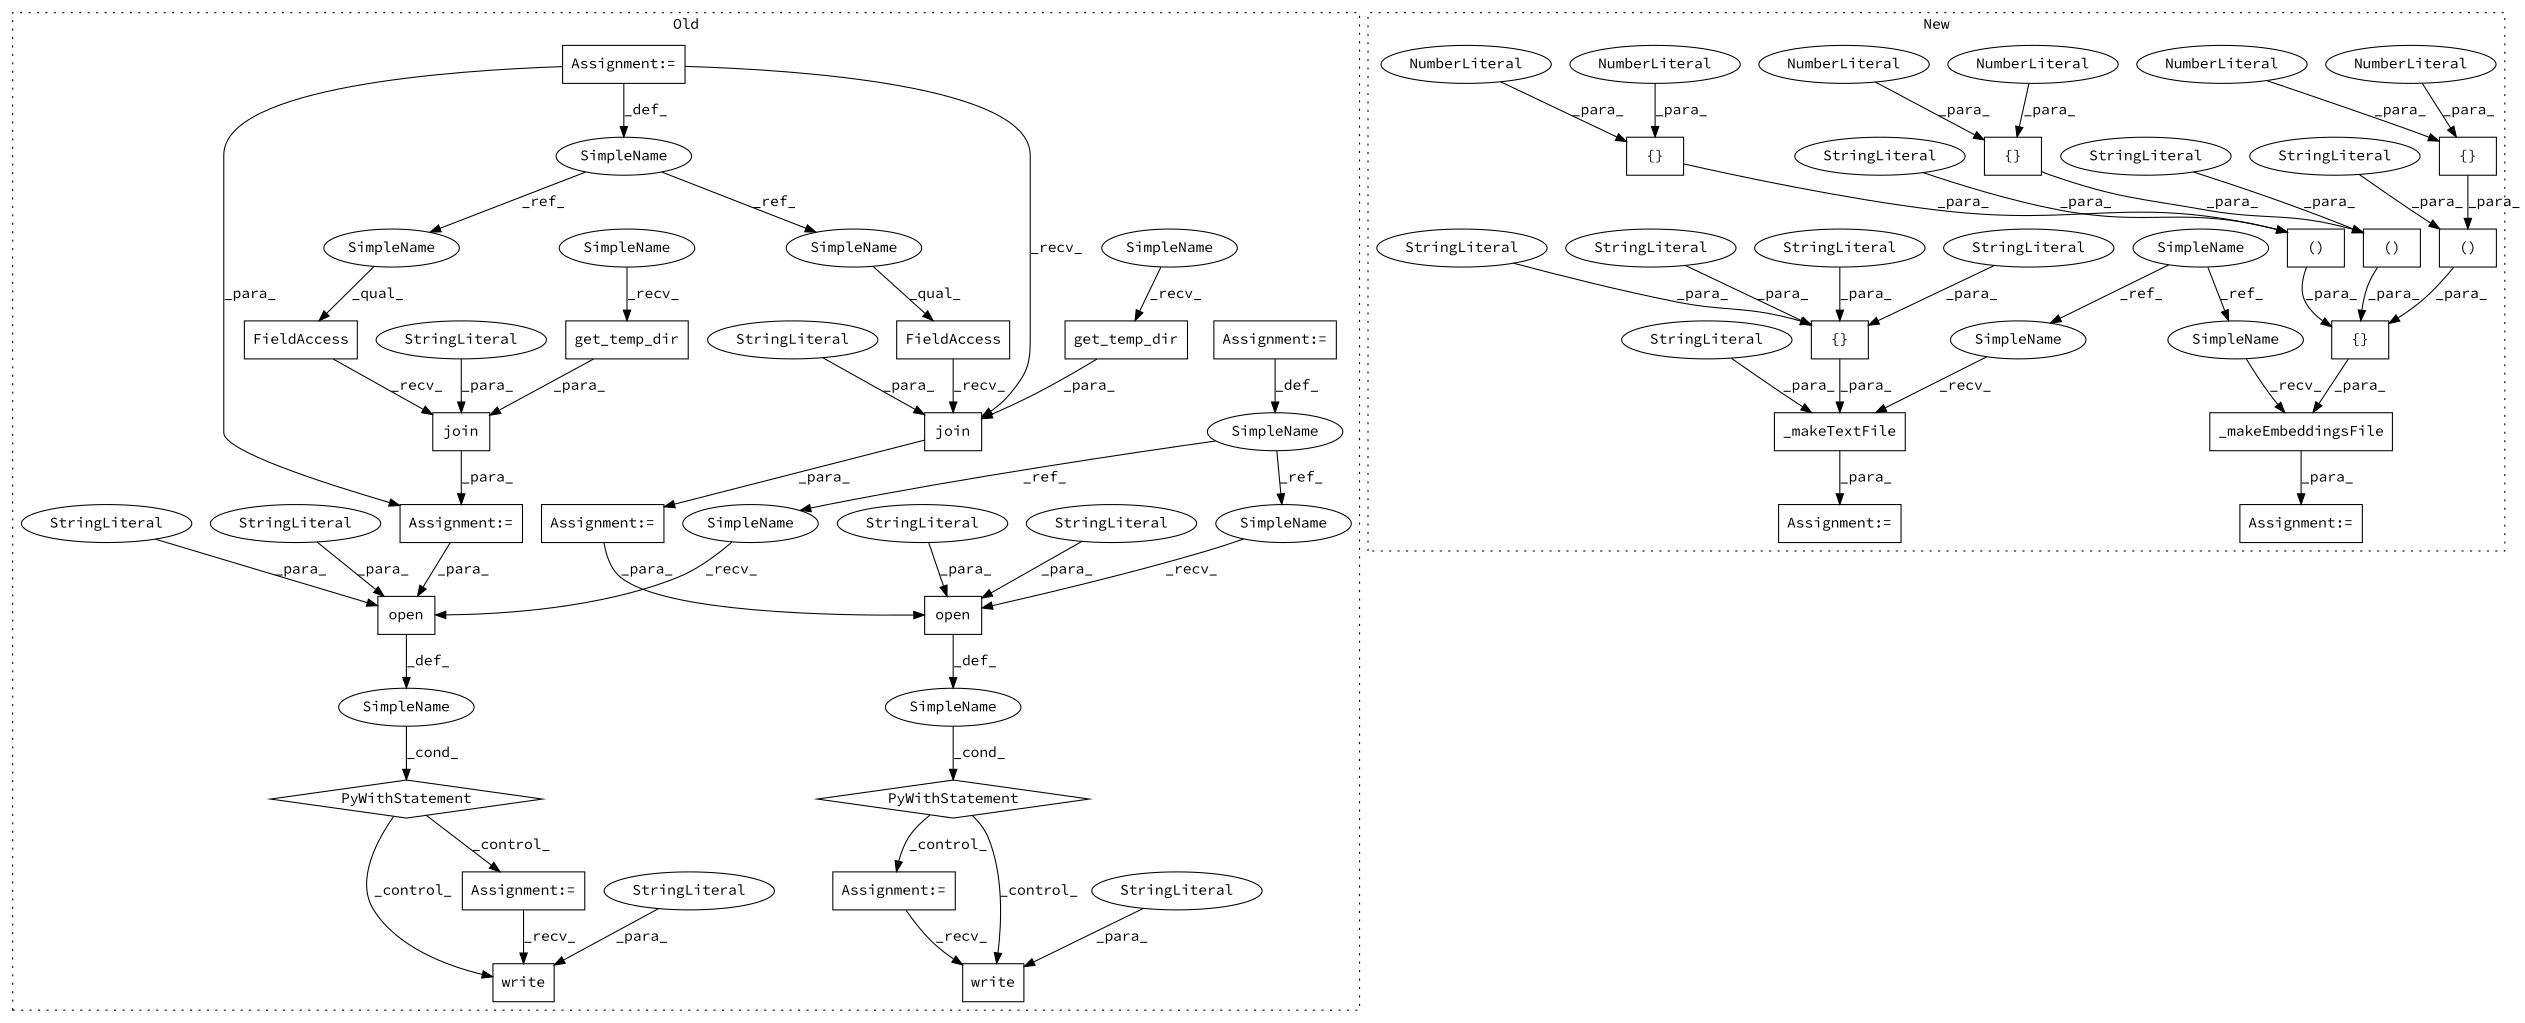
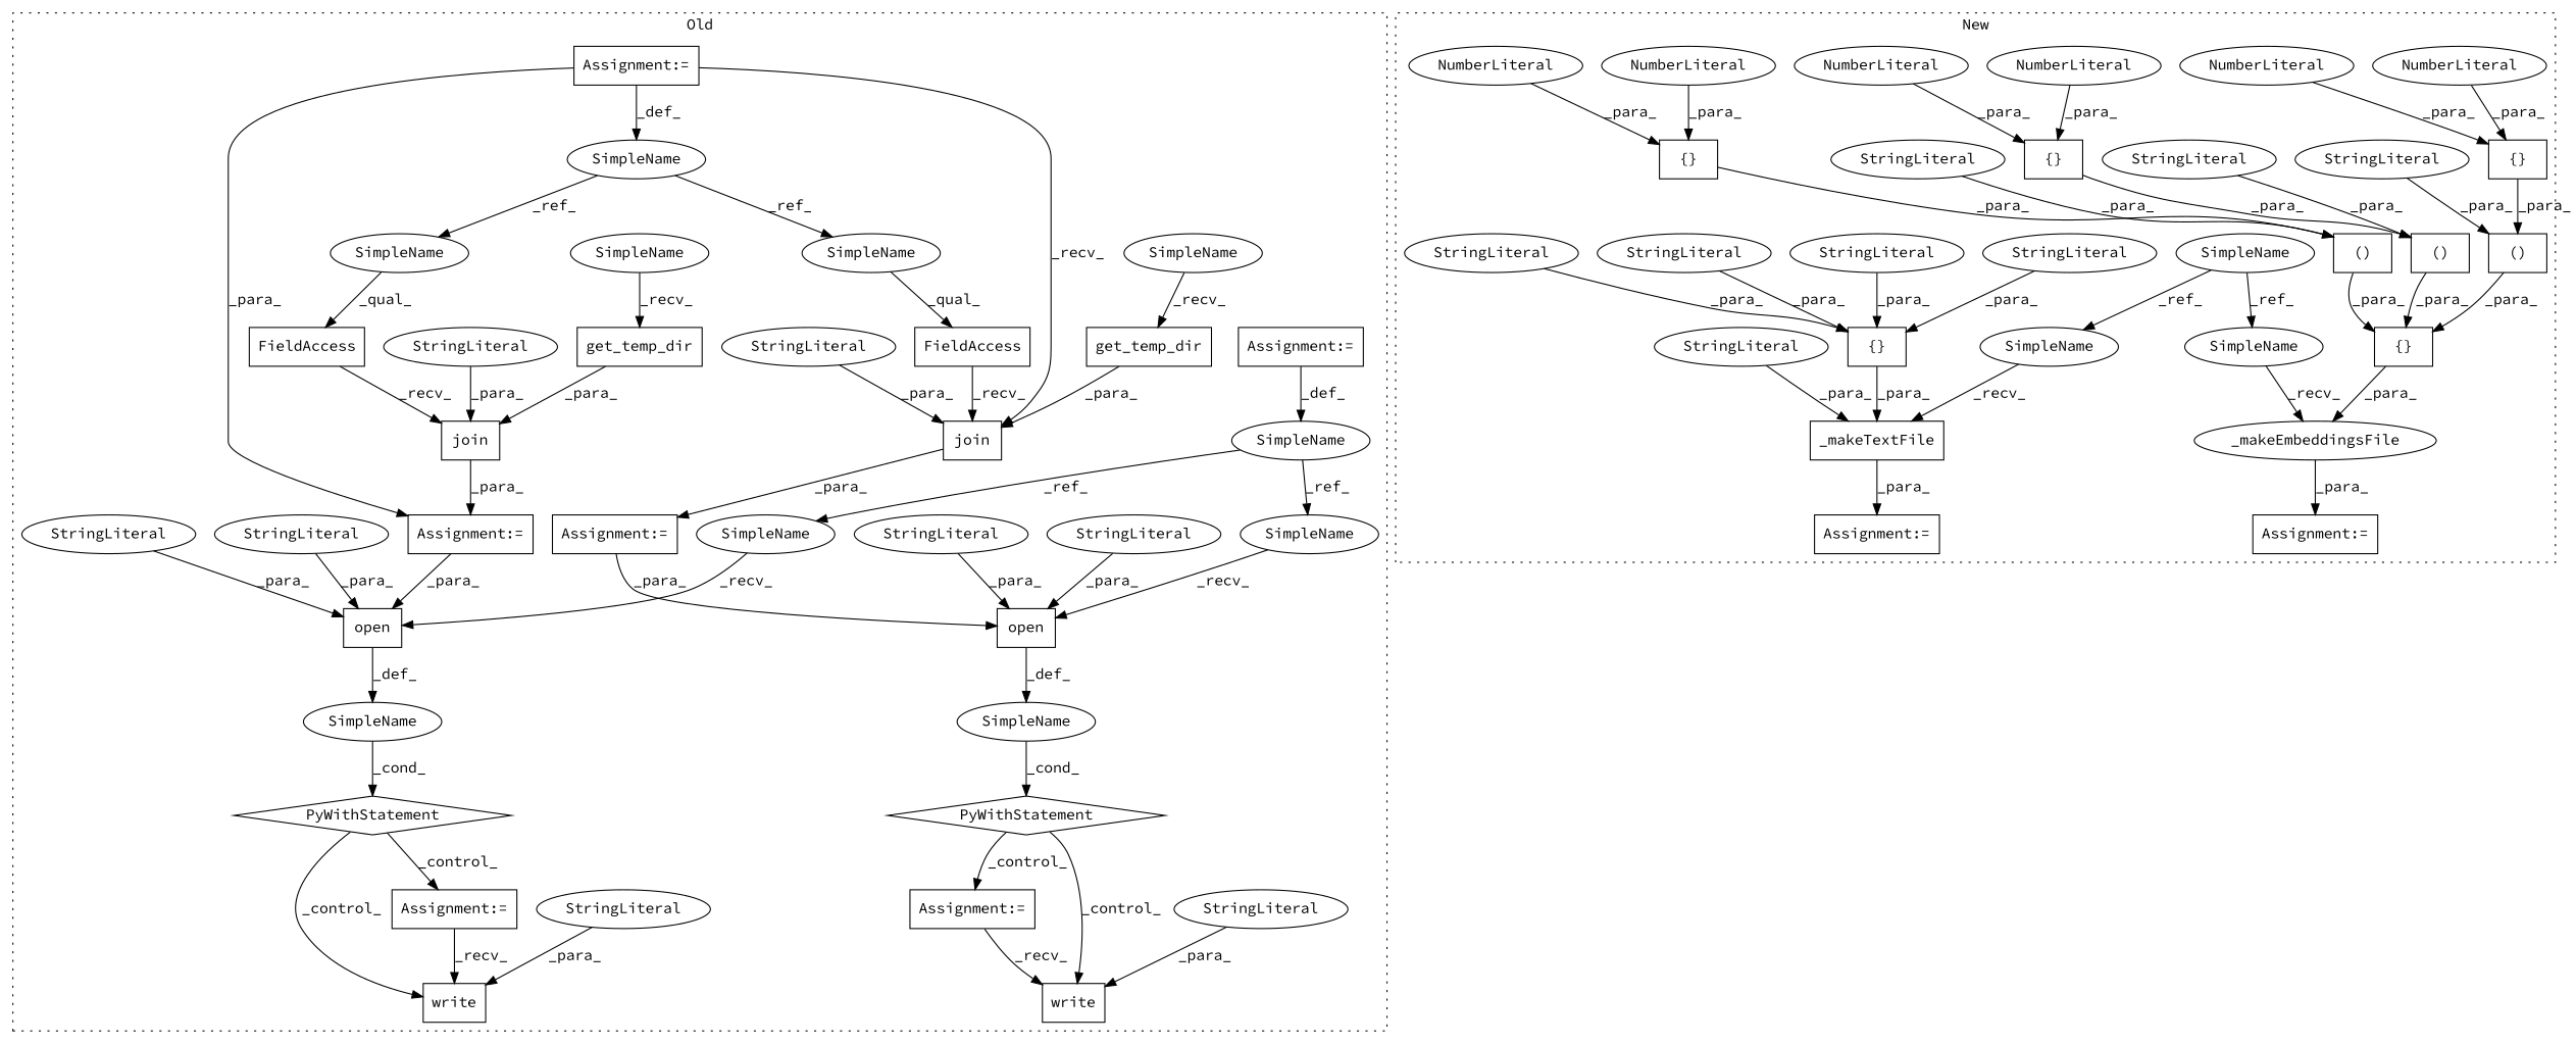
  digraph {
    fontname="Source Code Pro"
    node [a=45 l=1 shape=ellipse fontname="Source Code Pro"]
    edge [fontname="Source Code Pro"]
    n1 [a=32 l=14 label=get_temp_dir s=6893 shape=box]
    n2 [a=32 l="5,1" label=join s="6883,6923" shape=box]
    n3 [a=22 l=7 label=FieldAccess s=6875 shape=box]
    n4 [a=7 label="Assignment:=" s=6874 shape=box]
    n5 [l=15 label=StringLiteral s=6908]
    n6 [a=32 l=14 label=get_temp_dir s=6959 shape=box]
    n7 [a=42 l=2 label=SimpleName s=6721]
    n8 [a=22 l=7 label=FieldAccess s=6941 shape=box]
    n9 [a=104 l="10,2" label=PyWithStatement s="6992,7037" shape=diamond]
    n10 [a=42 label=SimpleName l=""]
    n11 [a=7 l=9 label="Assignment:=" s=7057 shape=box]
    n12 [a=104 l="10,2" label=PyWithStatement s="7140,7181" shape=diamond]
    n13 [a=42 label=SimpleName l=""]
    n14 [a=7 l=5 label="Assignment:=" s=7201 shape=box]
    n15 [a=32 l="5,1" label=join s="6949,6985" shape=box]
    n16 [a=7 l=2 label="Assignment:=" s=6736 shape=box]
    n17 [a=32 l="6,1" label=write s="7084,7127" shape=box]
    n18 [l=37 label=StringLiteral s=7090]
    n19 [a=7 label="Assignment:=" s=6940 shape=box]
    n20 [a=7 l=2 label="Assignment:=" s=6721 shape=box]
    n21 [l=11 label=StringLiteral s=6974]
    n22 [a=32 l="6,1" label=write s="7220,7252" shape=box]
    n23 [l=26 label=StringLiteral s=7226]
    n24 [a=32 l="5,1" label=open s="7153,7180" shape=box]
    n25 [a=42 l=2 label=SimpleName s=6736]
    n26 [a=32 l="5,1" label=open s="7005,7036" shape=box]
    n27 [l=7 label=StringLiteral s=7025]
    n28 [l=7 label=StringLiteral s=7169]
    n29 [l=3 label=StringLiteral s=7177]
    n30 [l=3 label=StringLiteral s=7033]
    n31 [a=42 l=2 label=SimpleName s=6941]
    n32 [a=42 l=2 label=SimpleName s=6875]
    n33 [a=42 l=2 label=SimpleName s=7002]
    n34 [a=42 l=2 label=SimpleName s=7150]
    n35 [a=42 l=4 label=SimpleName s=6954]
    n36 [a=42 l=4 label=SimpleName s=6888]
    n37 [a=106 l=33 label="()" s=7765 shape=box]
    n38 [a=4 l="6,2" label="{}" s="7679,7798" shape=box]
    n39 [a=106 l=33 label="()" s=7685 shape=box]
    n40 [a=4 l="1,1" label="{}" s="7713,7717" shape=box]
    n41 [a=106 l=33 label="()" s=7725 shape=box]
    n42 [a=4 l="1,1" label="{}" s="7753,7757" shape=box]
    n43 [a=34 label=NumberLiteral s=7756]
-   n44 [a=32 l="20,1" label=_makeEmbeddingsFile s="7650,7805" shape=box]
+   n44 [a=32 l="20,1" label=_makeEmbeddingsFile s="7650,7805"]
    n45 [a=42 l=4 label=SimpleName s=7431]
    n46 [a=4 l="1,1" label="{}" s="7793,7797" shape=box]
    n47 [a=34 label=NumberLiteral s=7796]
    n48 [a=34 label=NumberLiteral s=7716]
    n49 [a=34 label=NumberLiteral s=7714]
    n50 [a=34 label=NumberLiteral s=7754]
    n51 [a=34 label=NumberLiteral s=7794]
    n52 [a=32 l="14,1" label=_makeTextFile s="7556,7623" shape=box]
    n53 [a=4 l="1,1" label="{}" s="7594,7622" shape=box]
    n54 [l=6 label=StringLiteral s=7725]
    n55 [l=11 label=StringLiteral s=7570]
    n56 [a=7 label="Assignment:=" s=7644 shape=box]
    n57 [l=6 label=StringLiteral s=7616]
    n58 [l=6 label=StringLiteral s=7765]
    n59 [l=6 label=StringLiteral s=7685]
    n60 [l=6 label=StringLiteral s=7595]
    n61 [l=6 label=StringLiteral s=7609]
    n62 [l=6 label=StringLiteral s=7602]
    n63 [a=7 label="Assignment:=" s=7550 shape=box]
    n64 [a=42 l=4 label=SimpleName s=7645]
    n65 [a=42 l=4 label=SimpleName s=7551]
    subgraph cluster_1 {
      label=Old
      style=dotted
      n1
      n2
      n3
      n4
      n5
      n6
      n7
      n8
      n9
      n10
      n11
      n12
      n13
      n14
      n15
      n16
      n17
      n18
      n19
      n20
      n21
      n22
      n23
      n24
      n25
      n26
      n27
      n28
      n29
      n30
      n31
      n32
      n33
      n34
      n35
      n36
    }
    subgraph cluster_2 {
      label=New
      style=dotted
      n37
      n38
      n39
      n40
      n41
      n42
      n43
      n44
      n45
      n46
      n47
      n48
      n49
      n50
      n51
      n52
      n53
      n54
      n55
      n56
      n57
      n58
      n59
      n60
      n61
      n62
      n63
      n64
      n65
    }
    n1 -> n2 [label=_para_]
    n2 -> n4 [label=_para_]
    n3 -> n2 [label=_recv_]
    n4 -> n26 [label=_para_]
    n5 -> n2 [label=_para_]
    n6 -> n15 [label=_para_]
    n7 -> n31 [label=_ref_]
    n7 -> n32 [label=_ref_]
    n8 -> n15 [label=_recv_]
    n9 -> n11 [label=_control_]
    n9 -> n17 [label=_control_]
    n10 -> n9 [label=_cond_]
    n11 -> n17 [label=_recv_]
    n12 -> n14 [label=_control_]
    n12 -> n22 [label=_control_]
    n13 -> n12 [label=_cond_]
    n14 -> n22 [label=_recv_]
    n15 -> n19 [label=_para_]
    n16 -> n25 [label=_def_]
    n18 -> n17 [label=_para_]
    n19 -> n24 [label=_para_]
    n20 -> n4 [label=_para_]
    n20 -> n7 [label=_def_]
    n20 -> n15 [label=_recv_]
    n21 -> n15 [label=_para_]
    n23 -> n22 [label=_para_]
    n24 -> n13 [label=_def_]
    n25 -> n33 [label=_ref_]
    n25 -> n34 [label=_ref_]
    n26 -> n10 [label=_def_]
    n27 -> n26 [label=_para_]
    n28 -> n24 [label=_para_]
    n29 -> n24 [label=_para_]
    n30 -> n26 [label=_para_]
    n31 -> n8 [label=_qual_]
    n32 -> n3 [label=_qual_]
    n33 -> n26 [label=_recv_]
    n34 -> n24 [label=_recv_]
    n35 -> n6 [label=_recv_]
    n36 -> n1 [label=_recv_]
    n37 -> n38 [label=_para_]
    n38 -> n44 [label=_para_]
    n39 -> n38 [label=_para_]
    n40 -> n39 [label=_para_]
    n41 -> n38 [label=_para_]
    n42 -> n41 [label=_para_]
    n43 -> n42 [label=_para_]
    n44 -> n56 [label=_para_]
    n45 -> n64 [label=_ref_]
    n45 -> n65 [label=_ref_]
    n46 -> n37 [label=_para_]
    n47 -> n46 [label=_para_]
    n48 -> n40 [label=_para_]
    n49 -> n40 [label=_para_]
    n50 -> n42 [label=_para_]
    n51 -> n46 [label=_para_]
    n52 -> n63 [label=_para_]
    n53 -> n52 [label=_para_]
    n54 -> n41 [label=_para_]
    n55 -> n52 [label=_para_]
    n57 -> n53 [label=_para_]
    n58 -> n37 [label=_para_]
    n59 -> n39 [label=_para_]
    n60 -> n53 [label=_para_]
    n61 -> n53 [label=_para_]
    n62 -> n53 [label=_para_]
    n64 -> n44 [label=_recv_]
    n65 -> n52 [label=_recv_]
  }
